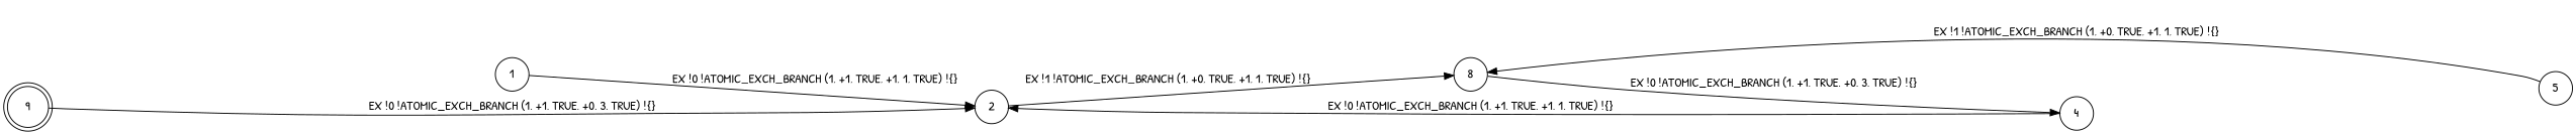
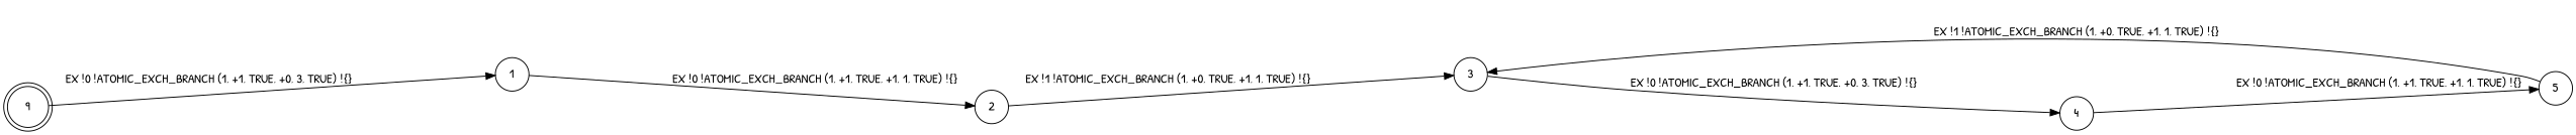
  digraph {
    fontname="Patrick Hand"
    rankdir=LR
    node [fontname="Patrick Hand" shape=circle]
    edge [fontname="Patrick Hand"]
    n1 [label=9 peripheries=2]
    1
    2
-   3 [label=8]
+   3
    4
    5
-   n1 -> 2 [label="EX !0 !ATOMIC_EXCH_BRANCH (1, +1, TRUE, +0, 3, TRUE) !{}"]
+   n1 -> 1 [label="EX !0 !ATOMIC_EXCH_BRANCH (1, +1, TRUE, +0, 3, TRUE) !{}"]
    1 -> 2 [label="EX !0 !ATOMIC_EXCH_BRANCH (1, +1, TRUE, +1, 1, TRUE) !{}"]
    2 -> 3 [label="EX !1 !ATOMIC_EXCH_BRANCH (1, +0, TRUE, +1, 1, TRUE) !{}"]
    3 -> 4 [label="EX !0 !ATOMIC_EXCH_BRANCH (1, +1, TRUE, +0, 3, TRUE) !{}"]
-   4 -> 2 [label="EX !0 !ATOMIC_EXCH_BRANCH (1, +1, TRUE, +1, 1, TRUE) !{}"]
+   4 -> 5 [label="EX !0 !ATOMIC_EXCH_BRANCH (1, +1, TRUE, +1, 1, TRUE) !{}"]
    5 -> 3 [label="EX !1 !ATOMIC_EXCH_BRANCH (1, +0, TRUE, +1, 1, TRUE) !{}"]
  }
